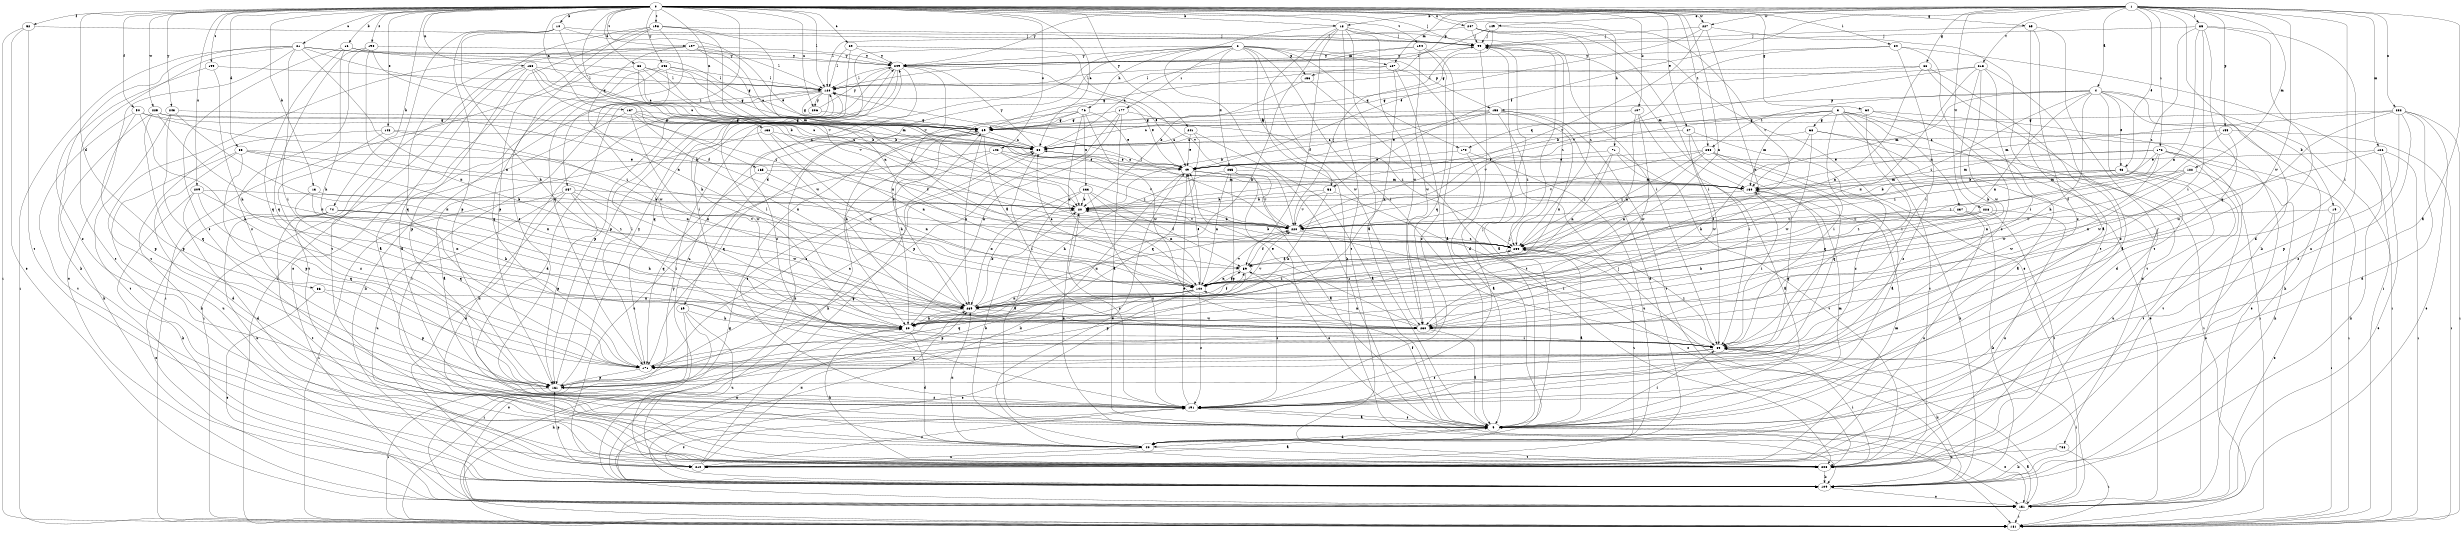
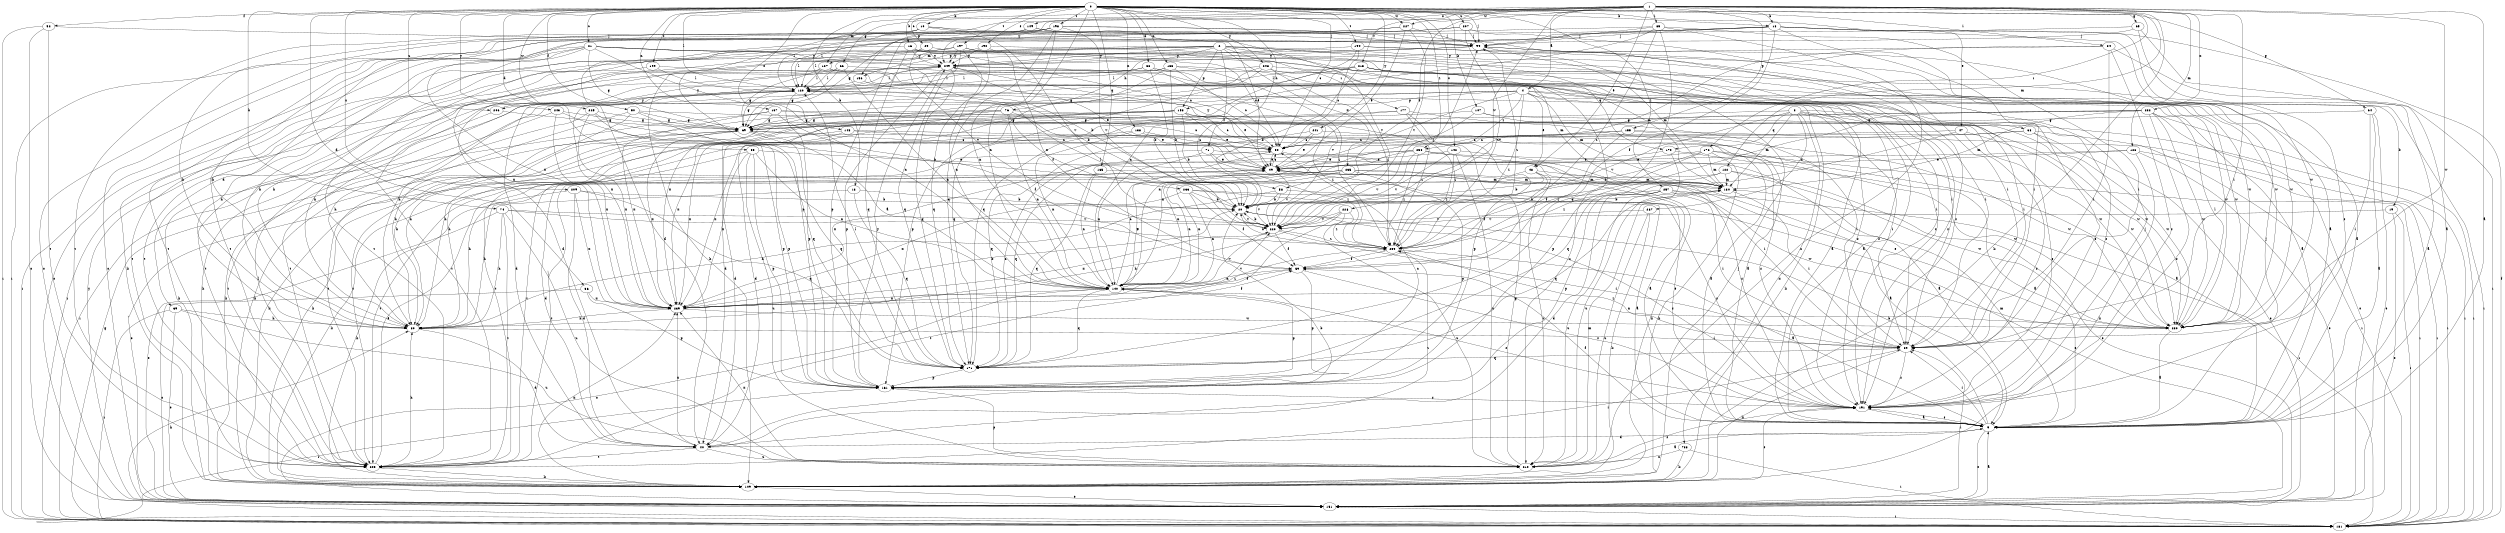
  strict digraph {
    0
    10
    13
    16
    18
    21
    29
    30
    33
    36
    38
    47
    50
    52
    64
    65
    71
    74
    84
    99
    107
    120
    133
    137
    138
    140
    142
    148
    165
    190
    194
    197
    198
    199
    206
    207
    209
    225
    227
    241
    243
    248
    257
    258
    80
    n46 [label=203]
    220
    49
    161
    20
    171
    249
    191
    9
    89
    109
    230
    181
    59
    151
    69
    210
    40
    239
    130
    259
    1
    4
    48
    58
    66
    85
    122
    126
    127
    149
    155
    156
    172
    213
    228
    232
    158
    19
    2
    39
    76
    170
    177
    235
    233
    3
    n93 [label=68]
    237
    n95 [label=738]
    0 -> 10 [label=b]
    0 -> 13 [label=b]
    0 -> 16 [label=b]
    0 -> 18 [label=b]
    0 -> 21 [label=c]
    0 -> 29 [label=c]
    0 -> 30 [label=c]
    0 -> 33 [label=d]
    0 -> 36 [label=d]
    0 -> 38 [label=d]
    0 -> 47 [label=e]
    0 -> 50 [label=f]
    0 -> 52 [label=f]
    0 -> 64 [label=g]
    0 -> 65 [label=g]
    0 -> 71 [label=h]
    0 -> 74 [label=h]
    0 -> 84 [label=i]
    0 -> 99 [label=j]
    0 -> 107 [label=k]
    0 -> 120 [label=l]
    0 -> 133 [label=n]
    0 -> 137 [label=n]
    0 -> 138 [label=n]
    0 -> 140 [label=n]
    0 -> 142 [label=o]
    0 -> 148 [label=o]
    0 -> 165 [label=q]
    0 -> 190 [label=s]
    0 -> 194 [label=t]
    0 -> 197 [label=t]
    0 -> 198 [label=t]
    0 -> 199 [label=t]
    0 -> 206 [label=u]
    0 -> 207 [label=u]
    0 -> 209 [label=u]
    0 -> 225 [label=w]
    0 -> 227 [label=w]
    0 -> 241 [label=y]
    0 -> 243 [label=y]
    0 -> 248 [label=y]
    0 -> 257 [label=z]
    0 -> 258 [label=z]
    10 -> 99 [label=j]
    10 -> 80 [label=h]
    10 -> n46 [label=t]
    10 -> 220 [label=v]
    10 -> 49 [label=e]
    10 -> 161 [label=p]
    13 -> 80 [label=h]
    13 -> 20 [label=b]
    13 -> 171 [label=q]
    16 -> 30 [label=c]
    16 -> 80 [label=h]
    16 -> 171 [label=q]
    16 -> 249 [label=y]
    16 -> 191 [label=s]
    18 -> 99 [label=j]
    18 -> 80 [label=h]
    18 -> n46 [label=t]
    18 -> 9 [label=a]
    18 -> 89 [label=i]
    18 -> 109 [label=k]
    18 -> 230 [label=w]
-   18 -> 181 [label=r]
+   18 -> 181 [label=f]
    18 -> 59 [label=f]
    21 -> 140 [label=n]
    21 -> n46 [label=t]
    21 -> 20 [label=b]
    21 -> 249 [label=y]
    21 -> 89 [label=i]
    21 -> 109 [label=k]
    21 -> 181 [label=r]
    21 -> 151 [label=o]
    21 -> 69 [label=g]
    29 -> 120 [label=l]
    29 -> 220 [label=v]
    29 -> 249 [label=y]
    29 -> 230 [label=w]
    30 -> 49 [label=e]
    30 -> 249 [label=y]
    30 -> 89 [label=i]
    33 -> 140 [label=n]
    33 -> 49 [label=e]
    33 -> 161 [label=p]
    33 -> 210 [label=u]
    33 -> 40 [label=d]
    33 -> 239 [label=x]
    36 -> 161 [label=p]
    36 -> 151 [label=o]
    36 -> 239 [label=x]
    38 -> 120 [label=l]
    38 -> 220 [label=v]
    38 -> 20 [label=b]
    38 -> 181 [label=r]
    38 -> 130 [label=m]
    47 -> 30 [label=c]
    47 -> 171 [label=q]
    47 -> 191 [label=s]
    47 -> 230 [label=w]
    50 -> 80 [label=h]
    50 -> n46 [label=t]
    50 -> 161 [label=p]
    50 -> 69 [label=g]
    50 -> 259 [label=z]
    52 -> 99 [label=j]
    52 -> n46 [label=t]
    52 -> 181 [label=r]
    52 -> 151 [label=o]
    64 -> 9 [label=a]
    64 -> 89 [label=i]
    64 -> 151 [label=o]
    64 -> 69 [label=g]
    65 -> 99 [label=j]
    65 -> n46 [label=t]
    65 -> 191 [label=s]
    65 -> 9 [label=a]
    71 -> 140 [label=n]
    71 -> n46 [label=t]
    71 -> 49 [label=e]
    71 -> 9 [label=a]
    71 -> 259 [label=z]
    74 -> 80 [label=h]
    74 -> n46 [label=t]
    74 -> 220 [label=v]
    74 -> 151 [label=o]
    74 -> 210 [label=u]
    74 -> 259 [label=z]
    84 -> 220 [label=v]
    84 -> 249 [label=y]
    84 -> 191 [label=s]
    84 -> 89 [label=i]
    84 -> 181 [label=r]
    99 -> 249 [label=y]
    99 -> 40 [label=d]
    99 -> 130 [label=m]
    99 -> 259 [label=z]
    107 -> 140 [label=n]
    107 -> 89 [label=i]
    107 -> 230 [label=w]
    107 -> 69 [label=g]
    120 -> 206 [label=y]
    120 -> 49 [label=e]
    120 -> 161 [label=p]
    120 -> 109 [label=k]
    120 -> 69 [label=g]
    120 -> 40 [label=d]
    133 -> 30 [label=c]
    133 -> 120 [label=l]
    133 -> n46 [label=t]
    133 -> 161 [label=p]
    133 -> 20 [label=b]
    133 -> 9 [label=a]
    133 -> 259 [label=z]
    137 -> 30 [label=c]
    137 -> 230 [label=w]
    137 -> 181 [label=r]
    137 -> 59 [label=f]
    137 -> 69 [label=g]
    137 -> 239 [label=x]
    138 -> 30 [label=c]
    138 -> 140 [label=n]
    138 -> 9 [label=a]
    138 -> 239 [label=x]
    140 -> 30 [label=c]
    140 -> 220 [label=v]
    140 -> 49 [label=e]
    140 -> 161 [label=p]
    140 -> 171 [label=q]
    140 -> 191 [label=s]
    140 -> 59 [label=f]
    140 -> 151 [label=o]
    140 -> 239 [label=x]
    142 -> 220 [label=v]
    142 -> 49 [label=e]
    142 -> 191 [label=s]
    142 -> 210 [label=u]
    142 -> 259 [label=z]
    148 -> 30 [label=c]
    148 -> 191 [label=s]
    148 -> 109 [label=k]
    148 -> 239 [label=x]
    165 -> 140 [label=n]
    165 -> 171 [label=q]
    165 -> 130 [label=m]
    190 -> 171 [label=q]
    190 -> 249 [label=y]
    190 -> 191 [label=s]
    190 -> 59 [label=f]
    190 -> 239 [label=x]
    194 -> 30 [label=c]
    194 -> 171 [label=q]
    194 -> 249 [label=y]
    194 -> 9 [label=a]
    194 -> 230 [label=w]
    197 -> 30 [label=c]
    197 -> 120 [label=l]
    197 -> 140 [label=n]
    197 -> n46 [label=t]
    197 -> 171 [label=q]
    197 -> 249 [label=y]
    197 -> 130 [label=m]
    198 -> 99 [label=j]
    198 -> 140 [label=n]
    198 -> 220 [label=v]
    198 -> 161 [label=p]
    198 -> 171 [label=q]
    198 -> 191 [label=s]
    198 -> 181 [label=r]
    198 -> 151 [label=o]
    199 -> 120 [label=l]
    199 -> 80 [label=h]
    199 -> 191 [label=s]
    206 -> 249 [label=y]
    206 -> 109 [label=k]
    206 -> 69 [label=g]
    207 -> 99 [label=j]
    207 -> 120 [label=l]
    207 -> 89 [label=i]
    207 -> 151 [label=o]
    207 -> 259 [label=z]
    209 -> 20 [label=b]
    209 -> 171 [label=q]
    209 -> 109 [label=k]
    209 -> 40 [label=d]
    209 -> 239 [label=x]
    225 -> 161 [label=p]
    225 -> 20 [label=b]
    225 -> 109 [label=k]
    225 -> 69 [label=g]
    225 -> 239 [label=x]
    227 -> 99 [label=j]
    227 -> n46 [label=t]
    227 -> 220 [label=v]
    227 -> 49 [label=e]
    227 -> 239 [label=x]
    241 -> 30 [label=c]
    241 -> 49 [label=e]
    241 -> 171 [label=q]
    241 -> 9 [label=a]
    243 -> n46 [label=t]
    243 -> 171 [label=q]
    243 -> 69 [label=g]
    243 -> 239 [label=x]
    248 -> 120 [label=l]
    248 -> 171 [label=q]
    248 -> 9 [label=a]
    248 -> 230 [label=w]
    248 -> 69 [label=g]
    248 -> 259 [label=z]
    257 -> 161 [label=p]
    257 -> 20 [label=b]
    257 -> 89 [label=i]
    257 -> 230 [label=w]
    257 -> 181 [label=r]
    257 -> 210 [label=u]
    257 -> 40 [label=d]
    258 -> 140 [label=n]
    258 -> 220 [label=v]
    258 -> 49 [label=e]
    258 -> 171 [label=q]
    258 -> 9 [label=a]
    258 -> 109 [label=k]
    258 -> 259 [label=z]
    80 -> 89 [label=i]
    80 -> 40 [label=d]
    n46 -> 120 [label=l]
    n46 -> 80 [label=h]
    n46 -> 49 [label=e]
    n46 -> 89 [label=i]
    n46 -> 109 [label=k]
    220 -> 99 [label=j]
    220 -> 120 [label=l]
    220 -> 20 [label=b]
    220 -> 89 [label=i]
    220 -> 59 [label=f]
    220 -> 239 [label=x]
    220 -> 259 [label=z]
    49 -> 30 [label=c]
    49 -> 220 [label=v]
    49 -> 109 [label=k]
    49 -> 130 [label=m]
    161 -> 30 [label=c]
    161 -> 249 [label=y]
    161 -> 191 [label=s]
    161 -> 181 [label=r]
    20 -> 220 [label=v]
    20 -> 191 [label=s]
    171 -> 30 [label=c]
    171 -> 120 [label=l]
    171 -> 161 [label=p]
    171 -> 130 [label=q]
    249 -> 120 [label=l]
    249 -> 49 [label=e]
    249 -> 161 [label=p]
    249 -> 171 [label=q]
    249 -> 191 [label=s]
    249 -> 89 [label=i]
    249 -> 239 [label=x]
    191 -> 99 [label=j]
    191 -> 49 [label=e]
    191 -> 9 [label=a]
    9 -> 99 [label=j]
    9 -> 20 [label=b]
    9 -> 191 [label=s]
    9 -> 89 [label=i]
    9 -> 59 [label=f]
    9 -> 151 [label=o]
    9 -> 40 [label=d]
    9 -> 130 [label=m]
    89 -> 171 [label=q]
    89 -> 191 [label=s]
    89 -> 109 [label=k]
    89 -> 259 [label=z]
    109 -> 99 [label=j]
    109 -> 191 [label=s]
    109 -> 151 [label=o]
    109 -> 239 [label=x]
    230 -> 120 [label=l]
    230 -> 140 [label=n]
    230 -> 49 [label=e]
    230 -> 9 [label=a]
    181 -> 80 [label=h]
    181 -> 69 [label=g]
    59 -> 140 [label=n]
    59 -> 161 [label=p]
    59 -> 191 [label=s]
    151 -> 249 [label=y]
    151 -> 9 [label=a]
    151 -> 89 [label=i]
    151 -> 181 [label=r]
    69 -> 30 [label=c]
    69 -> 140 [label=a]
    69 -> 80 [label=h]
    69 -> 171 [label=q]
    69 -> 109 [label=k]
    69 -> 239 [label=x]
    210 -> 161 [label=p]
    210 -> 191 [label=s]
    210 -> 9 [label=a]
    210 -> 69 [label=g]
    210 -> 239 [label=x]
    210 -> 130 [label=m]
    40 -> n46 [label=t]
    40 -> 20 [label=b]
    40 -> 210 [label=u]
    40 -> 239 [label=x]
    40 -> 259 [label=z]
    239 -> 80 [label=h]
    239 -> 220 [label=v]
    239 -> 20 [label=b]
    239 -> 230 [label=w]
    239 -> 59 [label=f]
    239 -> 259 [label=z]
    130 -> 20 [label=b]
    130 -> 89 [label=i]
    259 -> 20 [label=b]
    259 -> 9 [label=a]
    259 -> 59 [label=f]
    1 -> 18 [label=b]
    1 -> 227 [label=w]
    1 -> 249 [label=y]
    1 -> 9 [label=a]
    1 -> 89 [label=i]
    1 -> 109 [label=k]
    1 -> 230 [label=w]
    1 -> 4 [label=a]
    1 -> 48 [label=e]
    1 -> 58 [label=f]
    1 -> 66 [label=g]
    1 -> 85 [label=i]
    1 -> 122 [label=m]
    1 -> 126 [label=m]
    1 -> 127 [label=m]
    1 -> 149 [label=o]
    1 -> 155 [label=p]
    1 -> 156 [label=p]
    1 -> 172 [label=r]
    1 -> 213 [label=v]
    1 -> 228 [label=w]
    1 -> 232 [label=x]
    4 -> 140 [label=n]
    4 -> 258 [label=z]
    4 -> 80 [label=h]
    4 -> 109 [label=k]
    4 -> 181 [label=r]
    4 -> 40 [label=d]
    4 -> 130 [label=m]
    4 -> 259 [label=z]
    4 -> 48 [label=e]
    4 -> 158 [label=p]
    4 -> 19 [label=b]
    48 -> n46 [label=t]
    48 -> 20 [label=b]
    48 -> 59 [label=f]
    48 -> 210 [label=u]
    48 -> 130 [label=m]
    58 -> 80 [label=h]
    58 -> 220 [label=v]
    58 -> 20 [label=b]
    58 -> 151 [label=o]
    66 -> 120 [label=l]
    66 -> 140 [label=n]
    66 -> n46 [label=t]
    66 -> 191 [label=s]
    66 -> 69 [label=g]
    85 -> 99 [label=j]
    85 -> 140 [label=n]
    85 -> 171 [label=q]
    85 -> 89 [label=i]
    85 -> 210 [label=u]
    85 -> 40 [label=d]
    85 -> 259 [label=z]
    122 -> 140 [label=n]
    122 -> 230 [label=w]
    122 -> 151 [label=o]
    122 -> 130 [label=m]
    122 -> 259 [label=z]
    126 -> 49 [label=e]
    126 -> 109 [label=k]
    126 -> 181 [label=r]
    126 -> 151 [label=o]
    126 -> 239 [label=x]
    127 -> 120 [label=l]
    127 -> 80 [label=h]
    127 -> 191 [label=s]
    127 -> 9 [label=a]
    127 -> 69 [label=g]
    149 -> 99 [label=j]
    149 -> 120 [label=l]
    149 -> 220 [label=v]
    149 -> 69 [label=g]
    155 -> 30 [label=c]
-   172 -> n46 [label=t]
+   155 -> n46 [label=t]
    155 -> 230 [label=w]
    155 -> 181 [label=r]
    155 -> 59 [label=f]
    156 -> n46 [label=t]
    156 -> 20 [label=b]
    172 -> 49 [label=e]
    172 -> 20 [label=b]
    172 -> 109 [label=k]
    172 -> 230 [label=w]
    172 -> 181 [label=r]
    172 -> 130 [label=m]
    172 -> 259 [label=z]
    213 -> 120 [label=l]
    213 -> 80 [label=h]
    213 -> 20 [label=b]
    213 -> 9 [label=a]
    213 -> 89 [label=i]
    213 -> 230 [label=w]
    213 -> 239 [label=x]
    228 -> 80 [label=h]
    228 -> n46 [label=t]
    228 -> 220 [label=v]
    228 -> 210 [label=u]
    228 -> 259 [label=z]
    232 -> 161 [label=p]
    232 -> 191 [label=s]
    232 -> 230 [label=w]
    232 -> 181 [label=r]
    232 -> 151 [label=o]
    232 -> 69 [label=g]
    232 -> 40 [label=d]
    232 -> 130 [label=m]
    158 -> 30 [label=c]
    158 -> n46 [label=t]
    158 -> 49 [label=e]
    158 -> 20 [label=b]
    158 -> 69 [label=g]
    158 -> 40 [label=d]
    158 -> 239 [label=x]
    158 -> 259 [label=z]
    19 -> 220 [label=v]
    19 -> 181 [label=r]
    19 -> 151 [label=o]
    2 -> 80 [label=h]
    2 -> 249 [label=y]
    2 -> 89 [label=i]
    2 -> 230 [label=w]
    2 -> 210 [label=u]
    2 -> 58 [label=f]
    2 -> 127 [label=m]
    2 -> 156 [label=p]
    2 -> 158 [label=p]
    2 -> 39 [label=d]
    2 -> 76 [label=h]
    2 -> 170 [label=q]
    2 -> 177 [label=r]
    2 -> 235 [label=x]
    39 -> 80 [label=h]
    39 -> 181 [label=r]
    39 -> 151 [label=o]
    39 -> 210 [label=u]
    76 -> 140 [label=n]
    76 -> 80 [label=h]
    76 -> 49 [label=e]
    76 -> 109 [label=k]
    76 -> 230 [label=w]
    76 -> 69 [label=g]
    76 -> 233 [label=x]
    170 -> 49 [label=e]
    170 -> 9 [label=a]
    170 -> 210 [label=u]
    177 -> 80 [label=h]
    177 -> 161 [label=p]
    177 -> 9 [label=a]
    177 -> 69 [label=g]
    177 -> 259 [label=z]
    235 -> 140 [label=n]
    235 -> 80 [label=h]
    235 -> 161 [label=p]
    235 -> 9 [label=a]
    235 -> 151 [label=o]
    235 -> 130 [label=m]
    233 -> 140 [label=n]
    233 -> 20 [label=b]
    233 -> 191 [label=s]
    233 -> 9 [label=a]
    233 -> 59 [label=f]
    233 -> 239 [label=x]
    3 -> n46 [label=t]
    3 -> 220 [label=v]
    3 -> 191 [label=s]
    3 -> 89 [label=i]
    3 -> 181 [label=r]
    3 -> 130 [label=m]
    3 -> 170 [label=q]
    3 -> n93 [label=g]
    3 -> 237 [label=x]
    3 -> n95 [label=x]
    n93 -> 30 [label=c]
    n93 -> 80 [label=h]
    n93 -> 230 [label=w]
    n93 -> 181 [label=r]
    n93 -> 151 [label=o]
    237 -> 220 [label=v]
    237 -> 109 [label=k]
    237 -> 210 [label=u]
    n95 -> 109 [label=k]
    n95 -> 181 [label=r]
    n95 -> 210 [label=u]
  }
